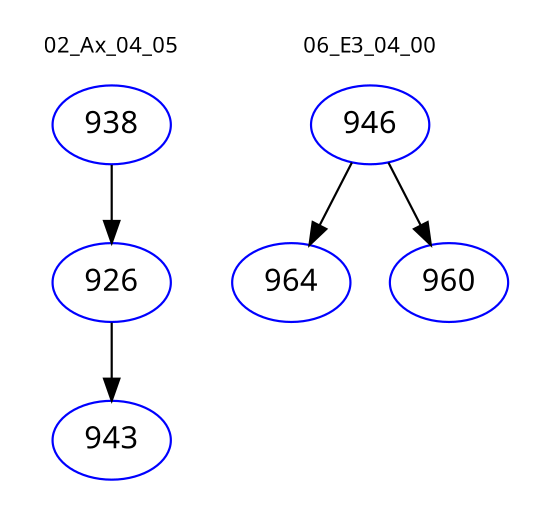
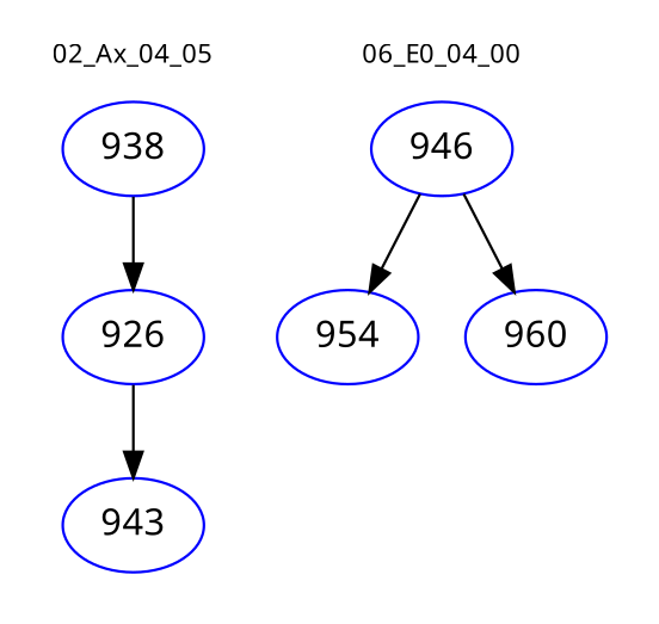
  digraph {
    fontname="Noto Sans"
    node [color=blue fontname="Noto Sans"]
    edge [color=black fontname="Noto Sans"]
    n1 [label=926]
    n2 [label=943]
    n3 [label=938]
    n4 [label=946]
-   n5 [label=964]
+   n5 [label=954]
    n6 [label=960]
    subgraph cluster_1 {
      color=white
      fontsize=10
      label="02_Ax_04_05"
      n1
      n2
      n3
    }
    subgraph cluster_2 {
      color=white
      fontsize=10
-     label="06_E3_04_00"
+     label="06_E0_04_00"
      n4
      n5
      n6
    }
    n1 -> n2
    n3 -> n1
    n4 -> n5
    n4 -> n6
  }
